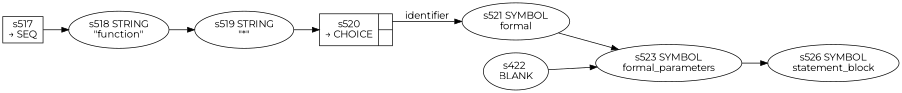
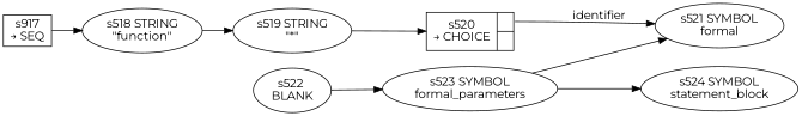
  digraph {
    fontname=Montserrat
    rankdir=LR
    node [fontname=Montserrat]
    edge [fontname=Montserrat]
-   n1 [fixedsize=false label="s517\n&rarr; SEQ" peripheries=1 shape=record]
+   n1 [fixedsize=false label="s917\n&rarr; SEQ" peripheries=1 shape=record]
    n2 [label="s518 STRING\n\"function\""]
    n3 [label="s519 STRING\n\"*\""]
    n4 [fixedsize=false label="{s520\n&rarr; CHOICE|{<p0>|<p1>}}" peripheries=1 shape=record]
    n5 [label="s521 SYMBOL\nformal"]
    n6 [label="s523 SYMBOL\nformal_parameters"]
-   n7 [label="s422 \nBLANK"]
-   n8 [label="s526 SYMBOL\nstatement_block"]
+   n7 [label="s522 \nBLANK"]
+   n8 [label="s524 SYMBOL\nstatement_block"]
    n1 -> n2
    n2 -> n3
    n3 -> n4
    n4 -> n5 [label=identifier tailport=p0]
-   n5 -> n6
+   n6 -> n5
    n6 -> n8
    n7 -> n6
  }
